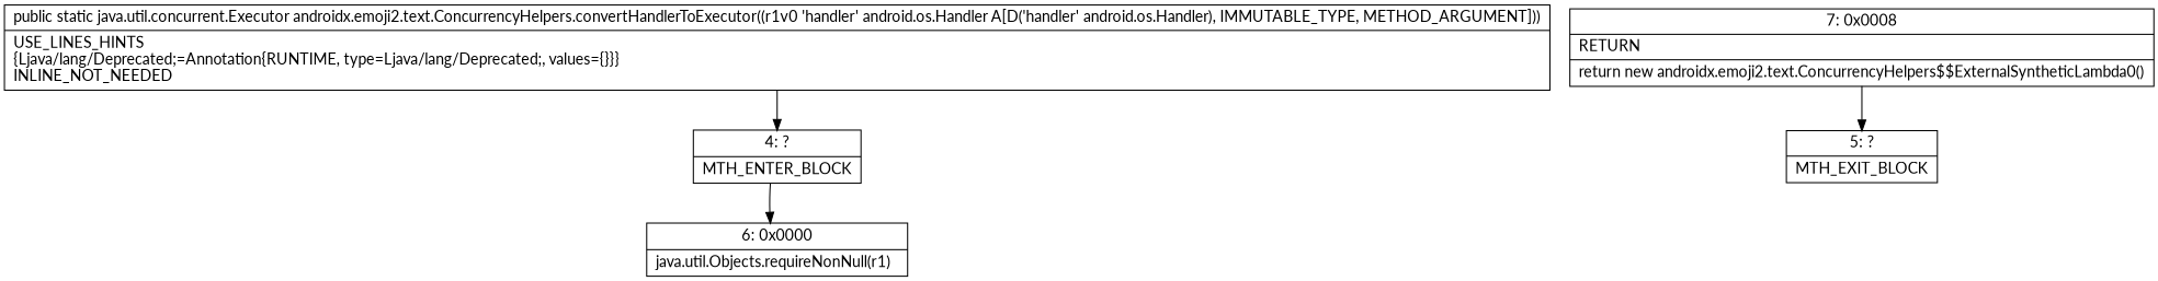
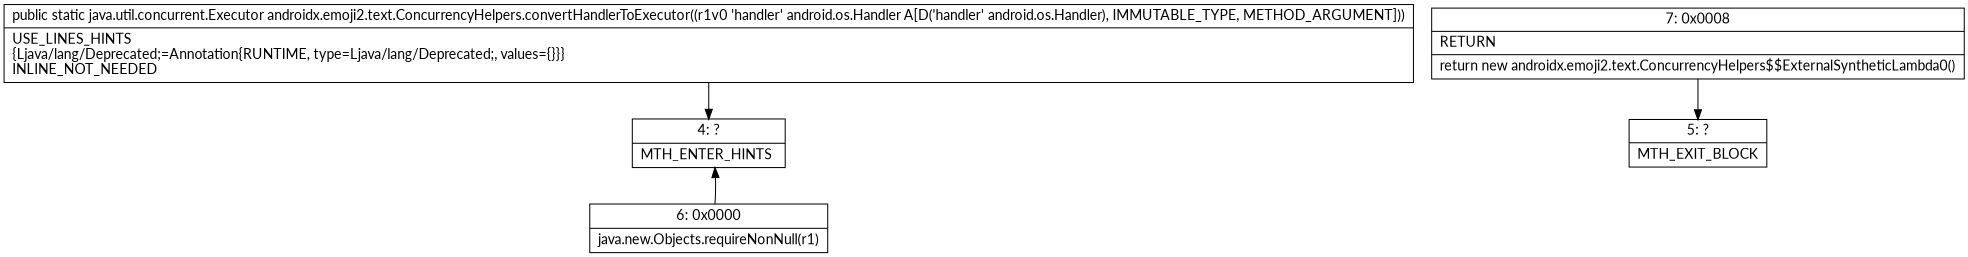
  digraph {
    fontname=Lato
    node [fontname=Lato shape=record]
    edge [fontname=Lato]
-   n1 [label="{4\:\ ?|MTH_ENTER_BLOCK\l}"]
-   n2 [label="{6\:\ 0x0000|java.util.Objects.requireNonNull(r1)\l}"]
+   n1 [label="{4\:\ ?|MTH_ENTER_HINTS\l}"]
+   n2 [label="{6\:\ 0x0000|java.new.Objects.requireNonNull(r1)\l}"]
    n3 [label="{7\:\ 0x0008|RETURN\l|return new androidx.emoji2.text.ConcurrencyHelpers$$ExternalSyntheticLambda0()\l}"]
    n4 [label="{5\:\ ?|MTH_EXIT_BLOCK\l}"]
    n5 [label="{public static java.util.concurrent.Executor androidx.emoji2.text.ConcurrencyHelpers.convertHandlerToExecutor((r1v0 'handler' android.os.Handler A[D('handler' android.os.Handler), IMMUTABLE_TYPE, METHOD_ARGUMENT]))  | USE_LINES_HINTS\l\{Ljava\/lang\/Deprecated;=Annotation\{RUNTIME, type=Ljava\/lang\/Deprecated;, values=\{\}\}\}\lINLINE_NOT_NEEDED\l}"]
-   n1 -> n2
+   n2 -> n1
    n3 -> n4
    n5 -> n1
  }
